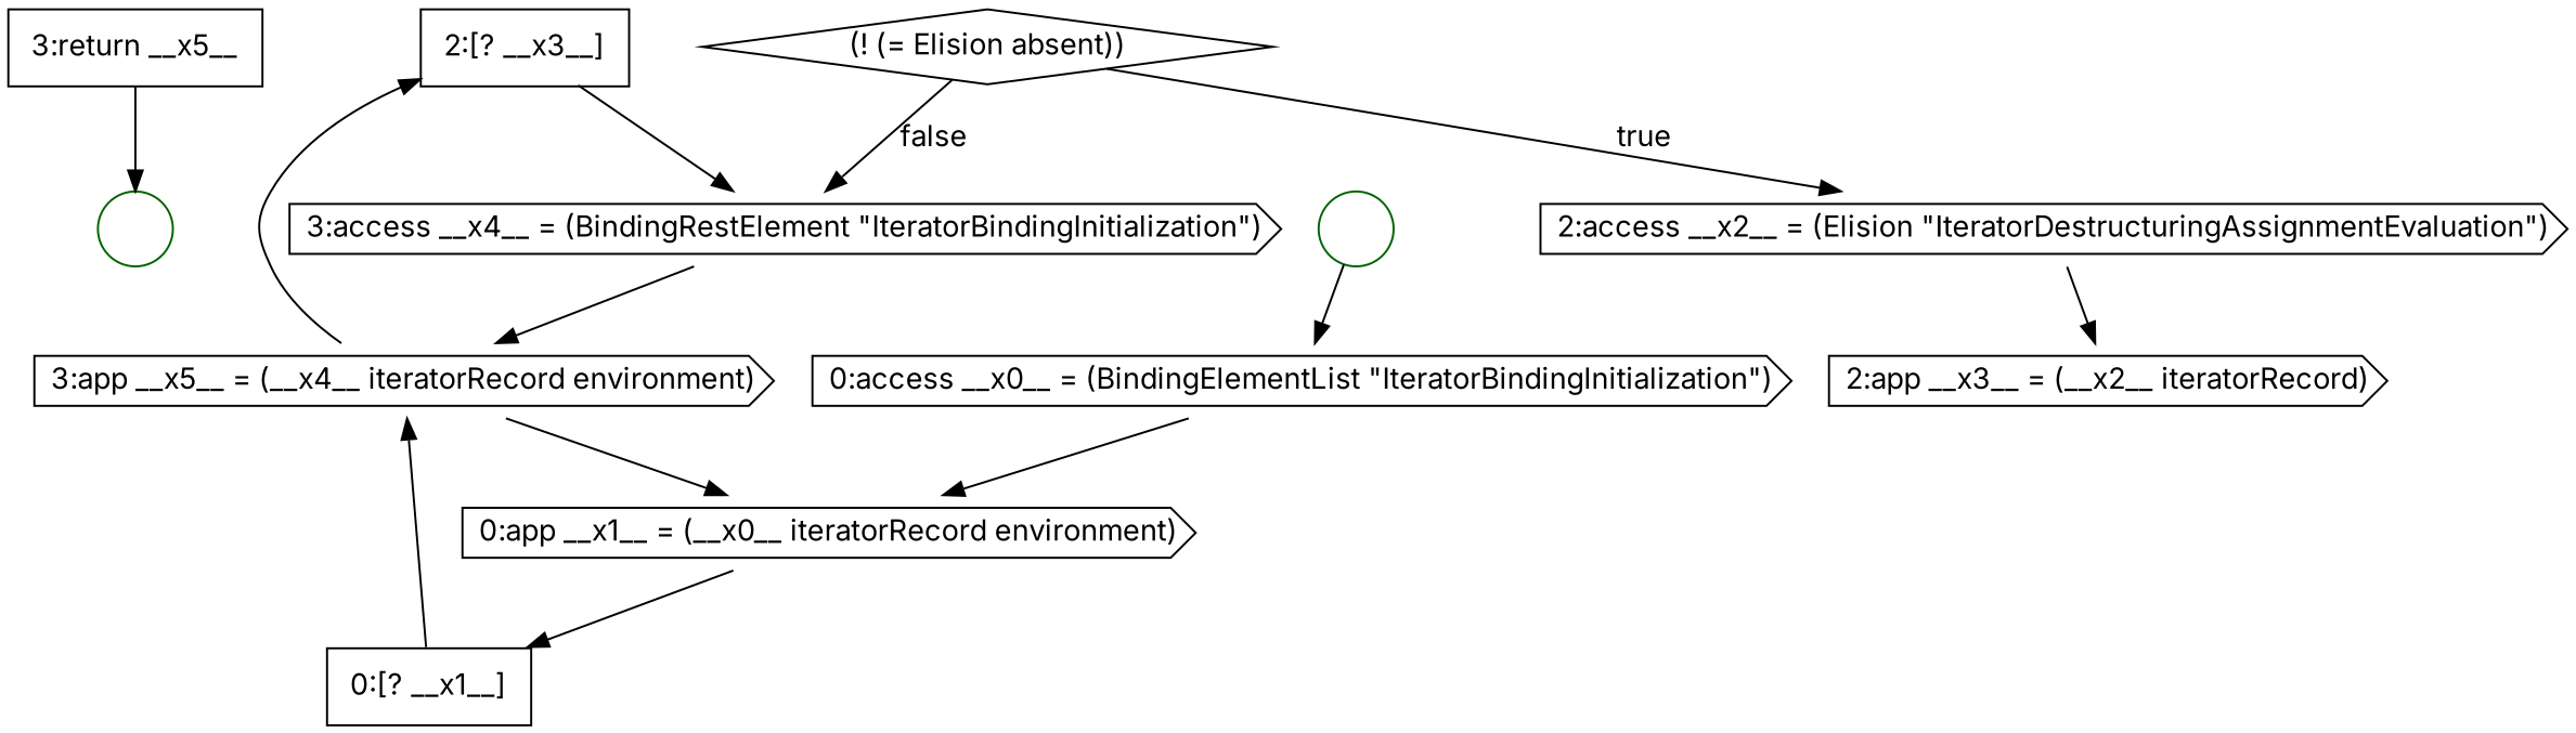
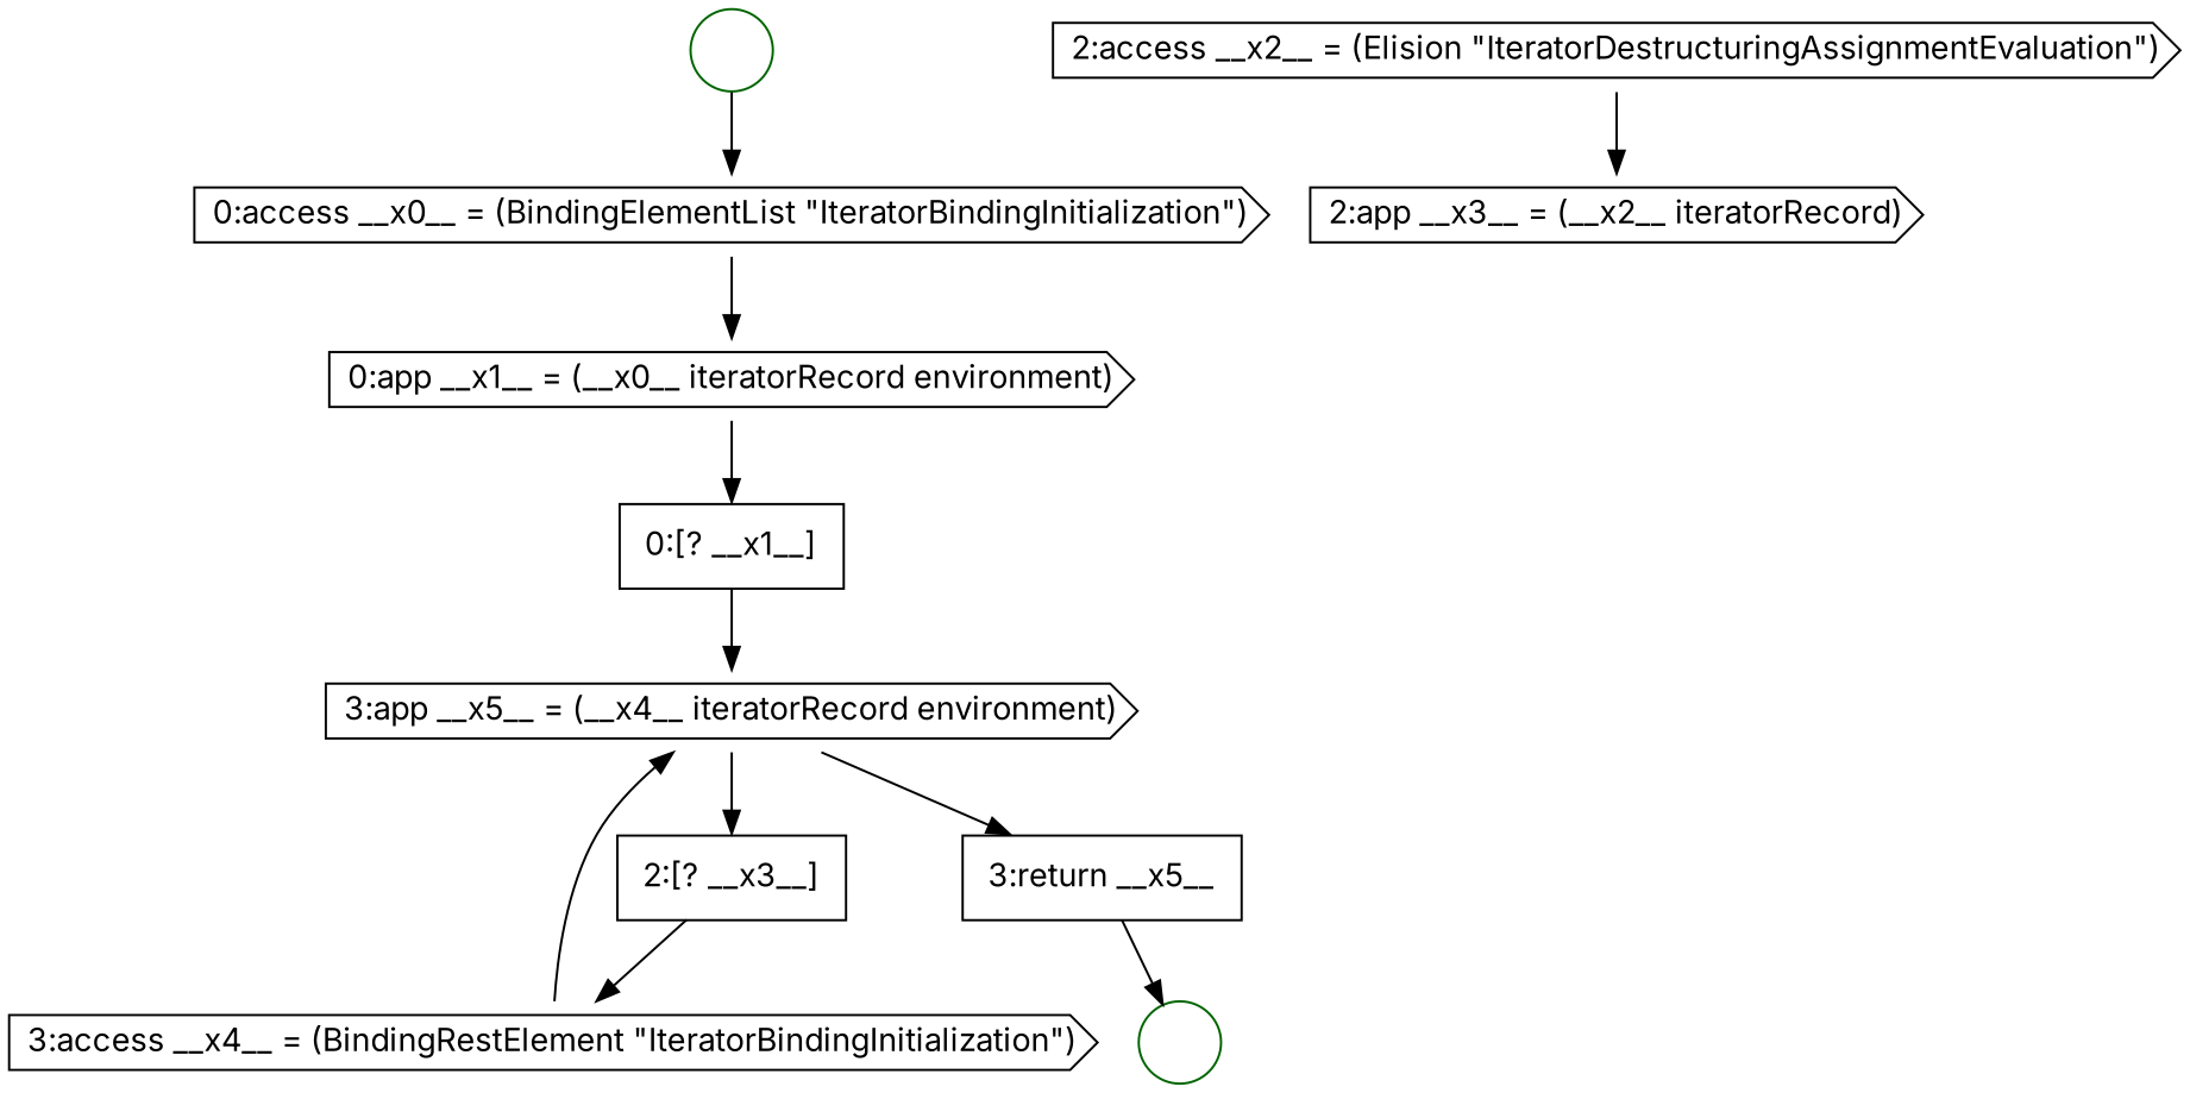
  digraph {
    fontname=Inter
    node [color=black fillcolor=white fontname=Inter shape=cds style=filled]
    edge [color=black fontname=Inter]
    n1 [label=<<font color="black">     <table border="0" cellborder="1" cellspacing="0" cellpadding="10">       <tr><td align="left">3:return __x5__</td></tr>     </table>   </font>> margin=0 shape=none]
    n2 [color=darkgreen label=" " shape=circle]
    n3 [label=<<font color="black">     <table border="0" cellborder="1" cellspacing="0" cellpadding="10">       <tr><td align="left">2:[? __x3__]</td></tr>     </table>   </font>> margin=0 shape=none]
    n4 [label=<<font color="black">3:access __x4__ = (BindingRestElement &quot;IteratorBindingInitialization&quot;)</font>>]
    n5 [label=<<font color="black">3:app __x5__ = (__x4__ iteratorRecord environment)</font>>]
    n6 [label=<<font color="black">     <table border="0" cellborder="1" cellspacing="0" cellpadding="10">       <tr><td align="left">0:[? __x1__]</td></tr>     </table>   </font>> margin=0 shape=none]
-   n7 [label=<<font color="black">(! (= Elision absent))</font>> shape=diamond]
    n8 [label=<<font color="black">2:access __x2__ = (Elision &quot;IteratorDestructuringAssignmentEvaluation&quot;)</font>>]
    n9 [label=<<font color="black">0:app __x1__ = (__x0__ iteratorRecord environment)</font>>]
    n10 [label=<<font color="black">2:app __x3__ = (__x2__ iteratorRecord)</font>>]
    n11 [label=<<font color="black">0:access __x0__ = (BindingElementList &quot;IteratorBindingInitialization&quot;)</font>>]
    n12 [color=darkgreen label=" " shape=circle]
    n1 -> n2
    n3 -> n4
    n4 -> n5
-   n5 -> n9
+   n5 -> n1
    n5 -> n3
    n6 -> n5
-   n7 -> n4 [label=<<font color="black">false</font>>]
-   n7 -> n8 [label=<<font color="black">true</font>>]
    n8 -> n10
    n9 -> n6
    n11 -> n9
    n12 -> n11
  }
